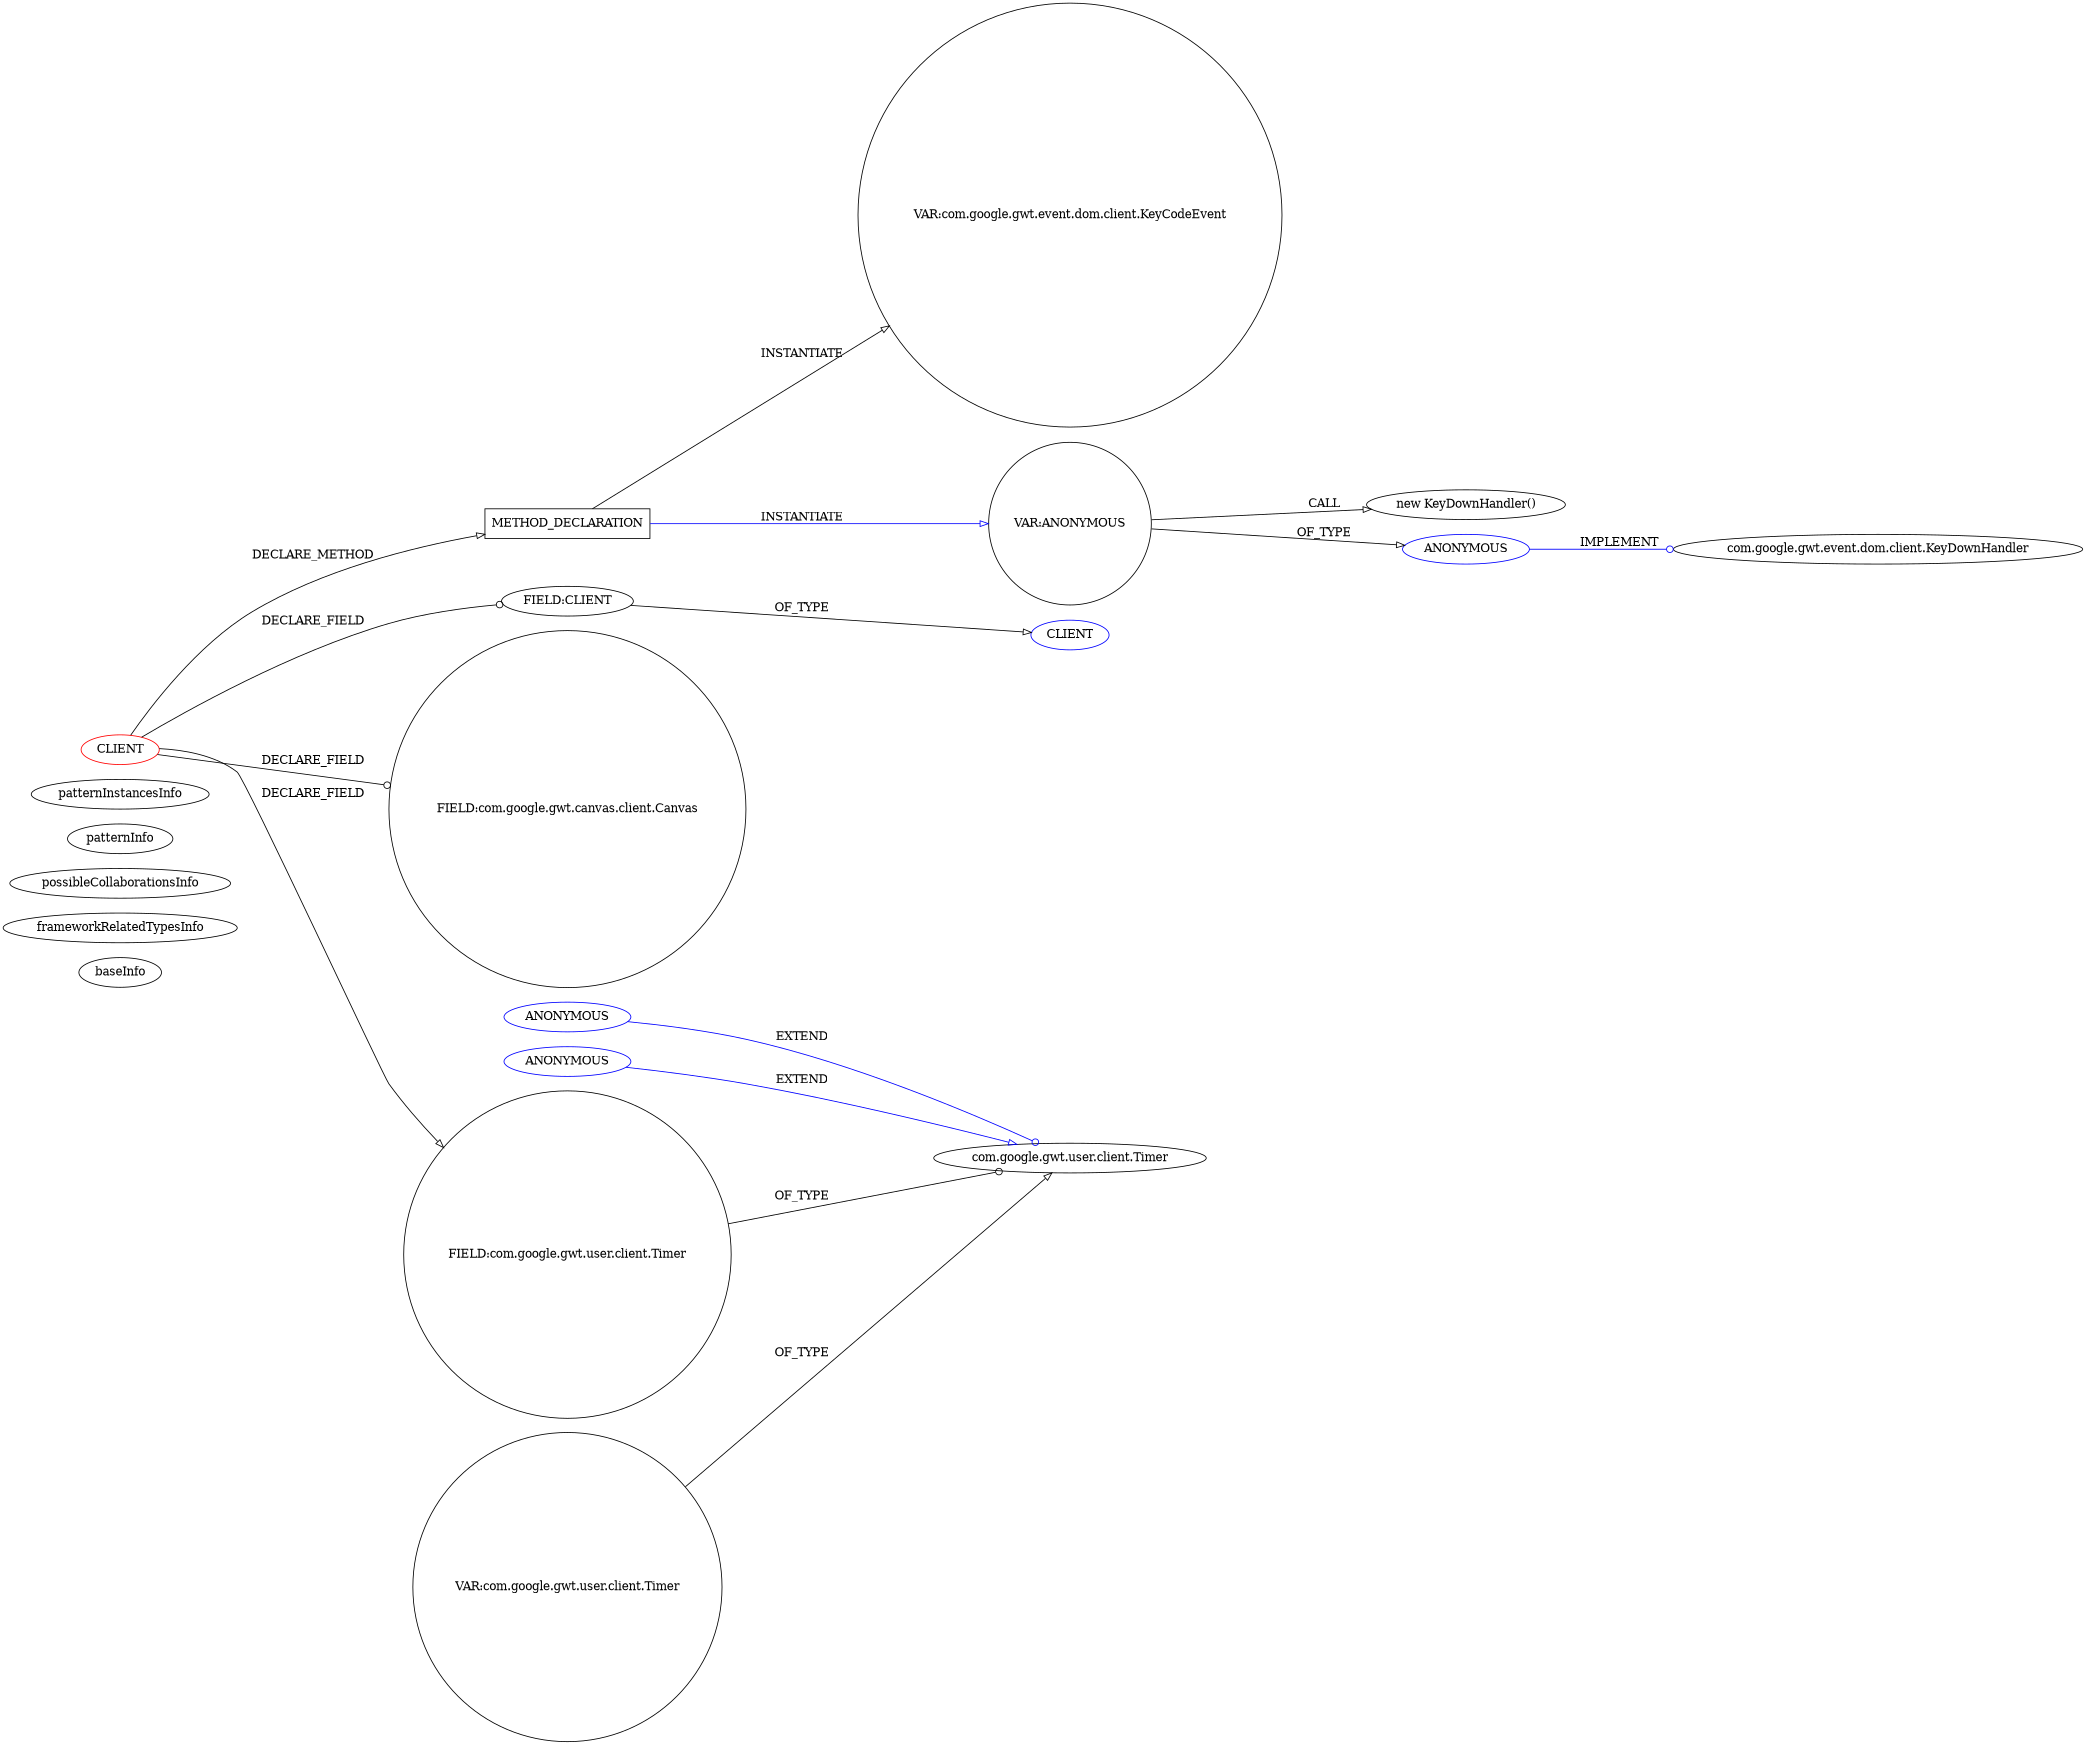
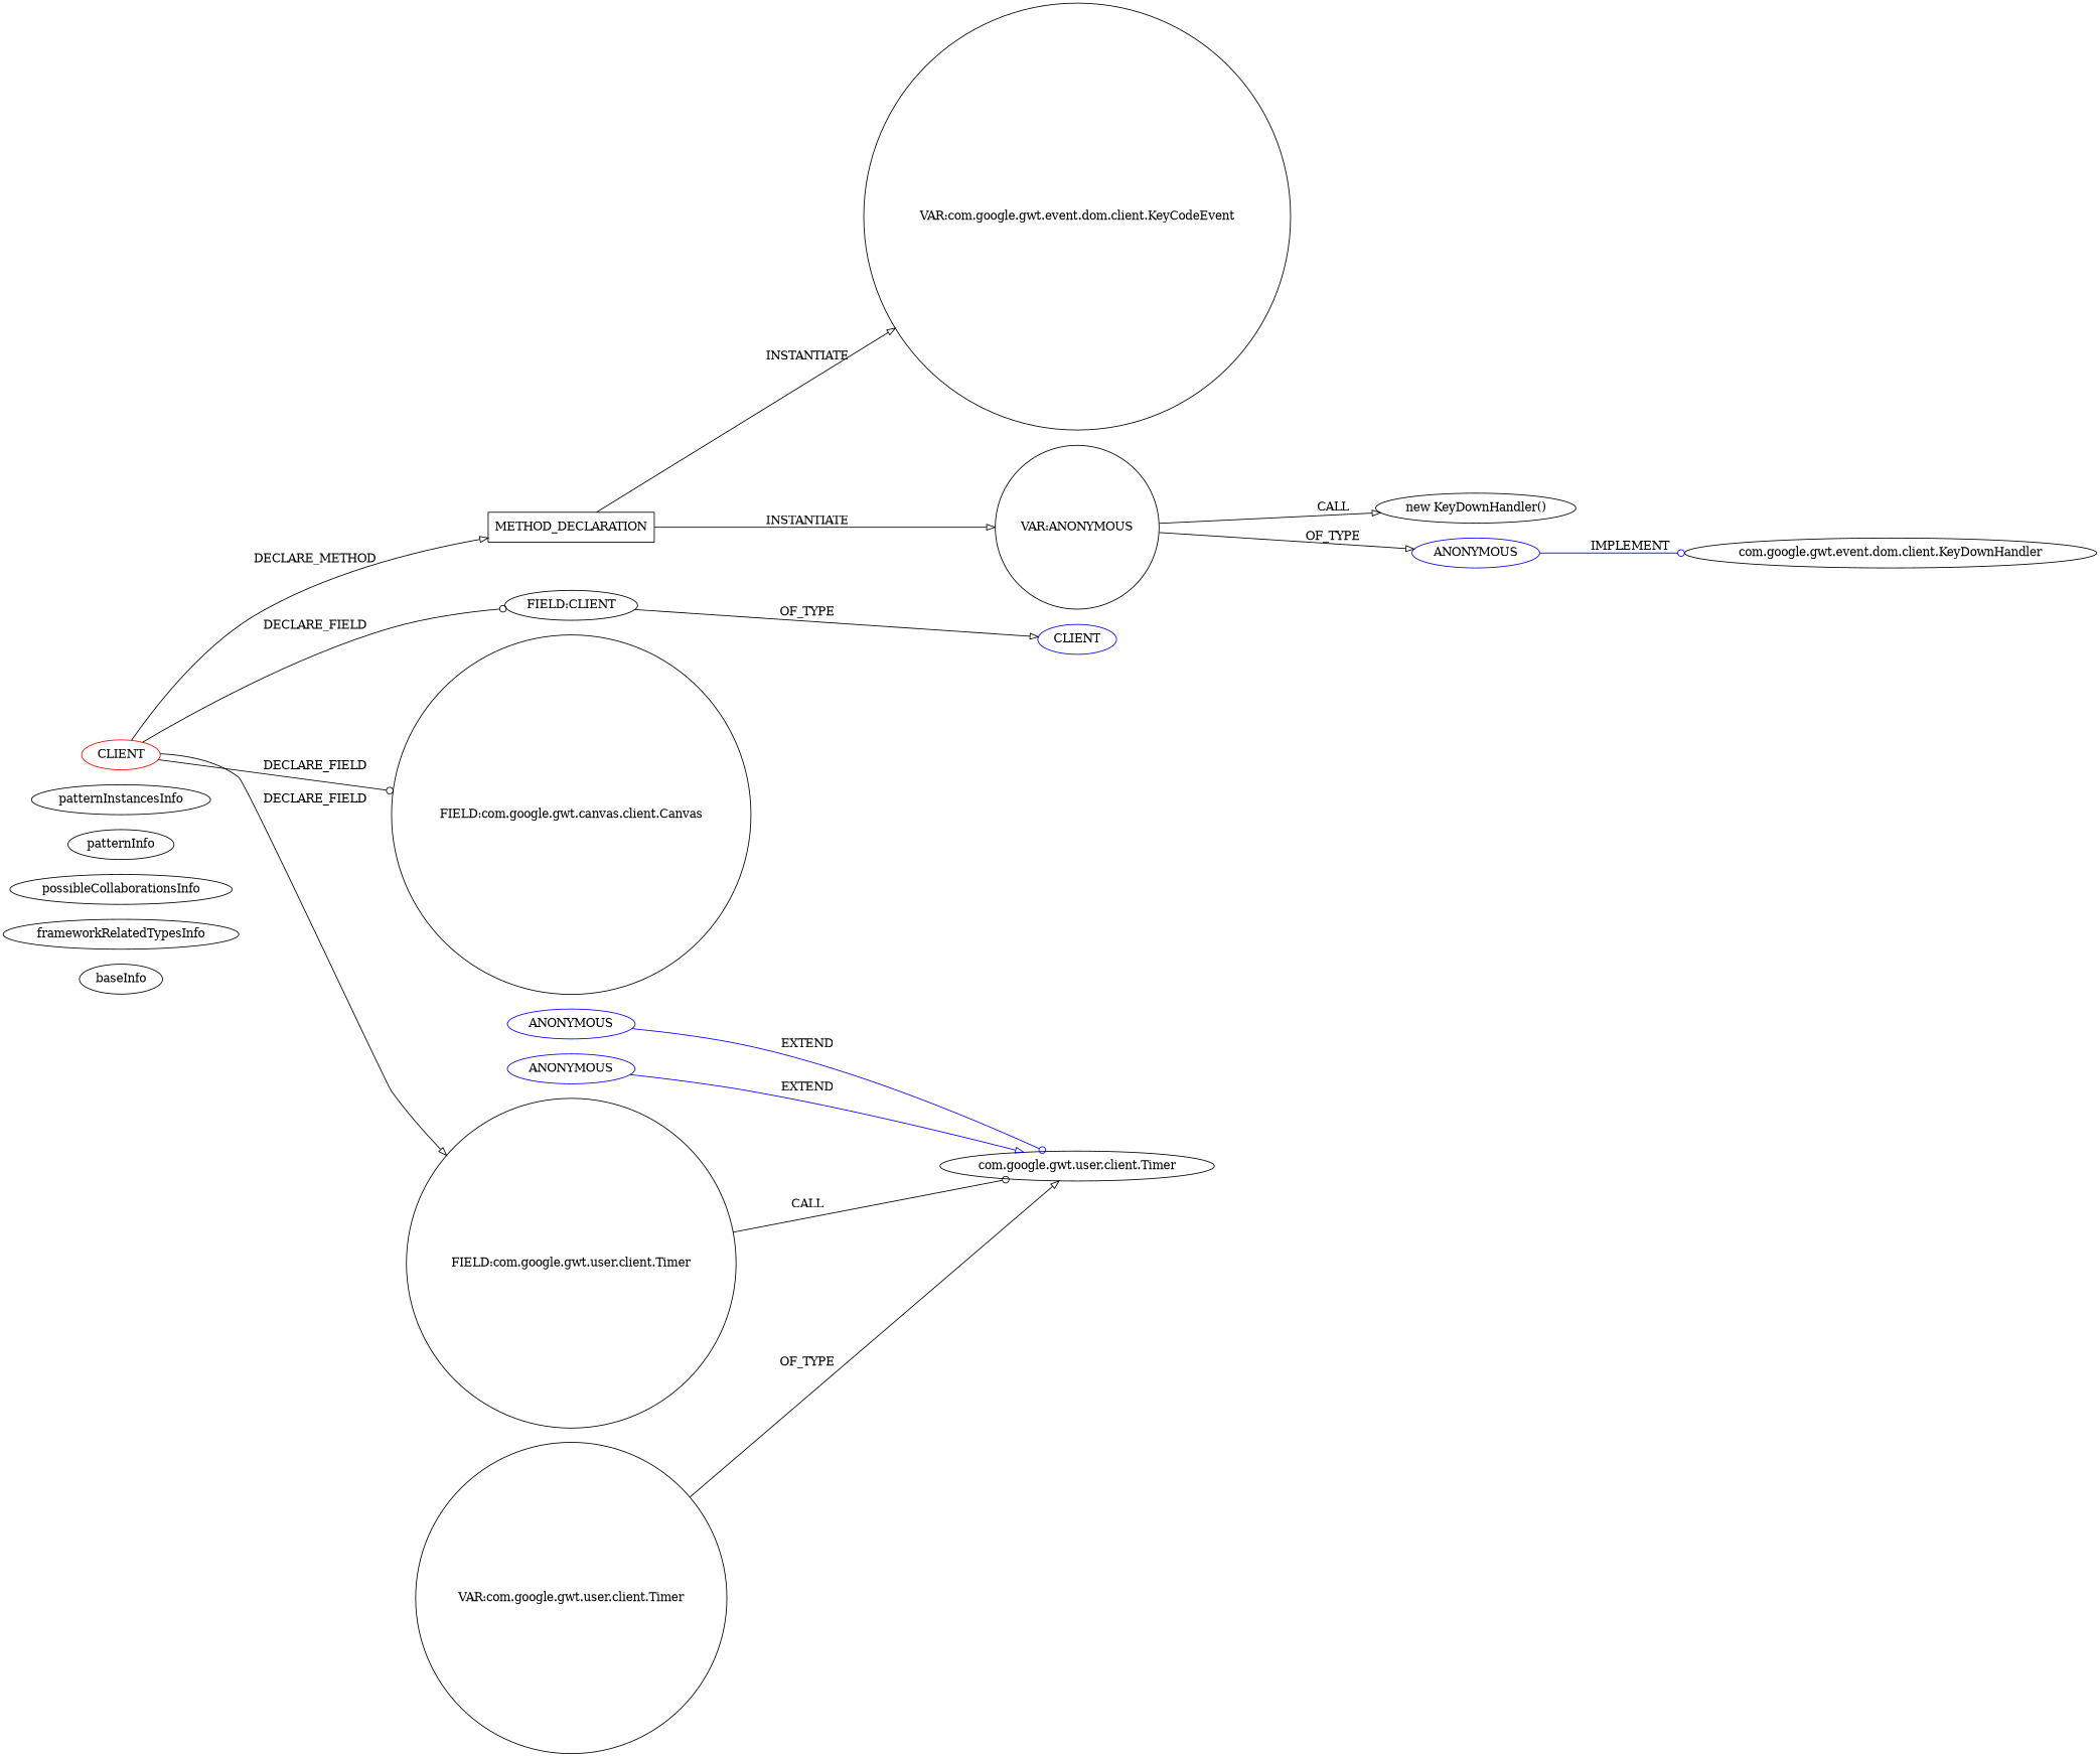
  digraph {
    rankdir=LR
    node [isFrameworkType=false]
    edge [arrowhead=onormal]
    baseInfo [category=pattern graphId=1826 isAnonymous=false possibleRelation=false isFrameworkType=""]
    frameworkRelatedTypesInfo [isFrameworkType=""]
    possibleCollaborationsInfo [isFrameworkType=""]
    patternInfo [frequency=2.0 patternRootClient=0 isFrameworkType=""]
    patternInstancesInfo [0="oussamazoghlami-TetrisGwt~/oussamazoghlami-TetrisGwt/TetrisGwt-master/Tetris/src/com/sfeir/tutorials/client/views/TetrisGameWidget.java~TetrisGameWidget~4245" 1="lambourg-WebGallery~/lambourg-WebGallery/WebGallery-master/client/src/com/lambourg/webgallery/client/pictureview/PictureView.java~PictureView~3541" isFrameworkType=""]
    n6 [label="new KeyDownHandler()" vertexType=CONSTRUCTOR_CALL]
    n7 [label="VAR:ANONYMOUS" shape=circle vertexType=VARIABLE_EXPRESION]
    n8 [color=blue label=ANONYMOUS vertexType=REFERENCE_ANONYMOUS_DECLARATION]
    n9 [label="com.google.gwt.event.dom.client.KeyDownHandler" vertexType=FRAMEWORK_INTERFACE_TYPE]
    n10 [label=METHOD_DECLARATION shape=box vertexType=CLIENT_METHOD_DECLARATION]
    n11 [label="VAR:com.google.gwt.event.dom.client.KeyCodeEvent" shape=circle vertexType=VARIABLE_EXPRESION]
    n12 [color=red label=CLIENT vertexType=ROOT_CLIENT_CLASS_DECLARATION]
    n13 [label="FIELD:com.google.gwt.user.client.Timer" shape=circle vertexType=FIELD_DECLARATION]
    n14 [label="FIELD:com.google.gwt.canvas.client.Canvas" shape=circle vertexType=FIELD_DECLARATION]
    n15 [label="FIELD:CLIENT" shape=ellipse vertexType=FIELD_DECLARATION]
    n16 [label="com.google.gwt.user.client.Timer" vertexType=FRAMEWORK_CLASS_TYPE]
    n17 [color=blue label=CLIENT vertexType=REFERENCE_CLIENT_CLASS_DECLARATION]
    n18 [color=blue label=ANONYMOUS vertexType=REFERENCE_ANONYMOUS_DECLARATION]
    n19 [color=blue label=ANONYMOUS vertexType=REFERENCE_ANONYMOUS_DECLARATION]
    n20 [label="VAR:com.google.gwt.user.client.Timer" shape=circle vertexType=VARIABLE_EXPRESION]
    n7 -> n6 [label=CALL]
    n7 -> n8 [label=OF_TYPE]
    n8 -> n9 [arrowhead=odot color=blue label=IMPLEMENT]
-   n10 -> n7 [label=INSTANTIATE color=blue]
+   n10 -> n7 [label=INSTANTIATE]
    n10 -> n11 [label=INSTANTIATE]
    n12 -> n10 [label=DECLARE_METHOD]
    n12 -> n13 [label=DECLARE_FIELD]
    n12 -> n14 [arrowhead=odot label=DECLARE_FIELD]
    n12 -> n15 [arrowhead=odot label=DECLARE_FIELD]
-   n13 -> n16 [arrowhead=odot label=OF_TYPE]
+   n13 -> n16 [arrowhead=odot label=CALL]
    n15 -> n17 [label=OF_TYPE]
    n18 -> n16 [arrowhead=odot color=blue label=EXTEND]
    n19 -> n16 [color=blue label=EXTEND]
    n20 -> n16 [label=OF_TYPE]
  }
